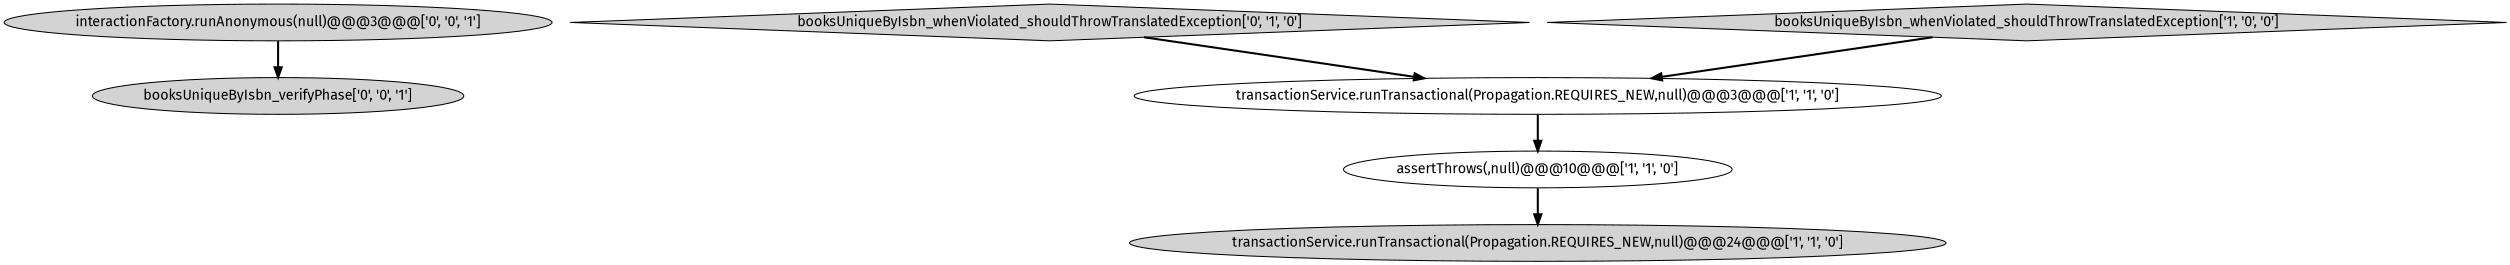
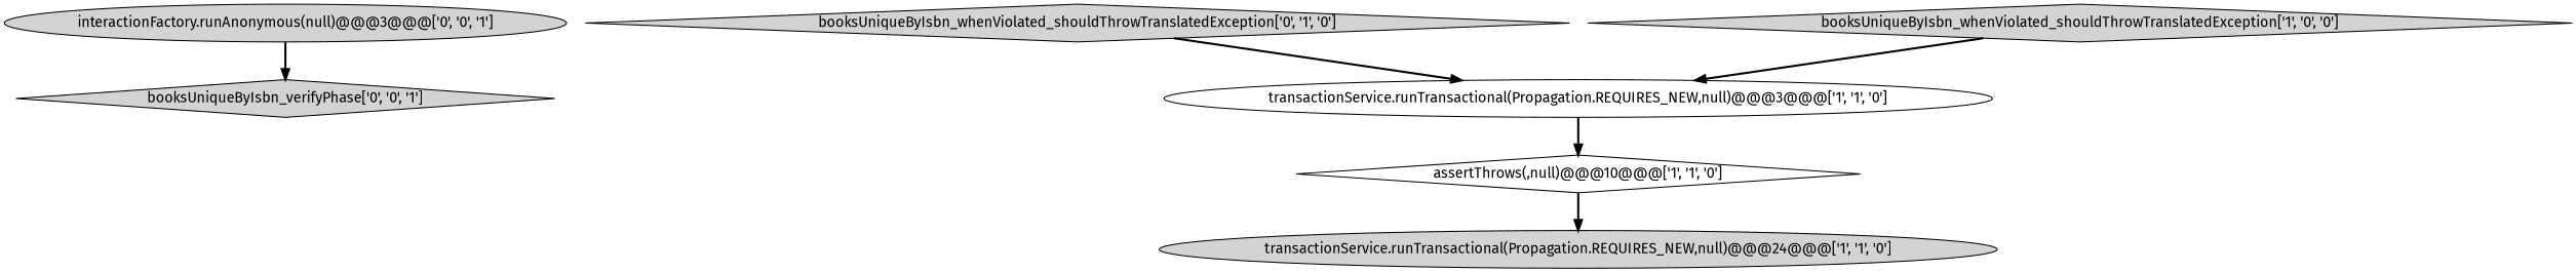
  digraph {
    fontname="Fira Sans"
    node [fillcolor=lightgray fontname="Fira Sans" shape=ellipse style=filled]
    edge [fontname="Fira Sans" style=bold]
-   n1 [label="booksUniqueByIsbn_verifyPhase['0', '0', '1']"]
+   n1 [label="booksUniqueByIsbn_verifyPhase['0', '0', '1']" shape=diamond]
    n2 [label="interactionFactory.runAnonymous(null)@@@3@@@['0', '0', '1']"]
    n3 [label="booksUniqueByIsbn_whenViolated_shouldThrowTranslatedException['0', '1', '0']" shape=diamond]
    n4 [fillcolor=white label="transactionService.runTransactional(Propagation.REQUIRES_NEW,null)@@@3@@@['1', '1', '0']"]
-   n5 [fillcolor=white label="assertThrows(,null)@@@10@@@['1', '1', '0']"]
+   n5 [fillcolor=white label="assertThrows(,null)@@@10@@@['1', '1', '0']" shape=diamond]
    n6 [label="transactionService.runTransactional(Propagation.REQUIRES_NEW,null)@@@24@@@['1', '1', '0']"]
    n7 [label="booksUniqueByIsbn_whenViolated_shouldThrowTranslatedException['1', '0', '0']" shape=diamond]
    n2 -> n1
    n3 -> n4
    n4 -> n5
    n5 -> n6
    n7 -> n4
  }
